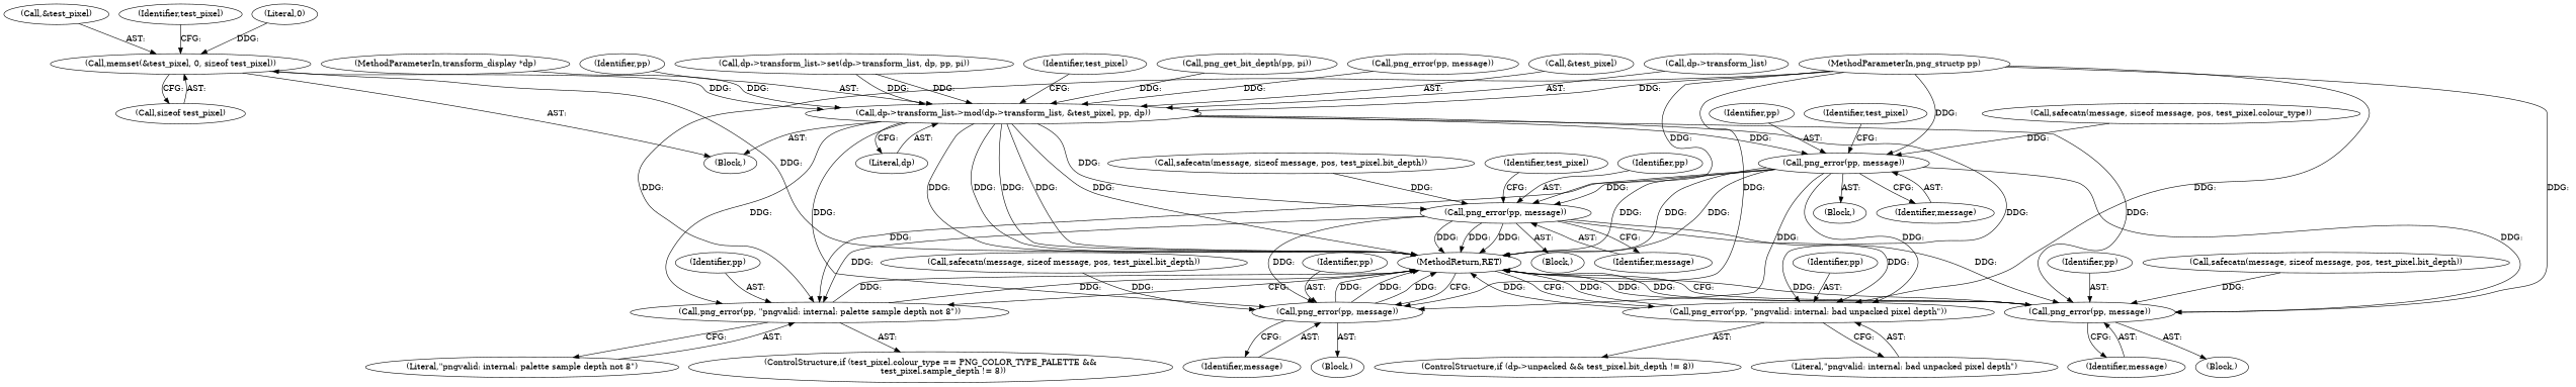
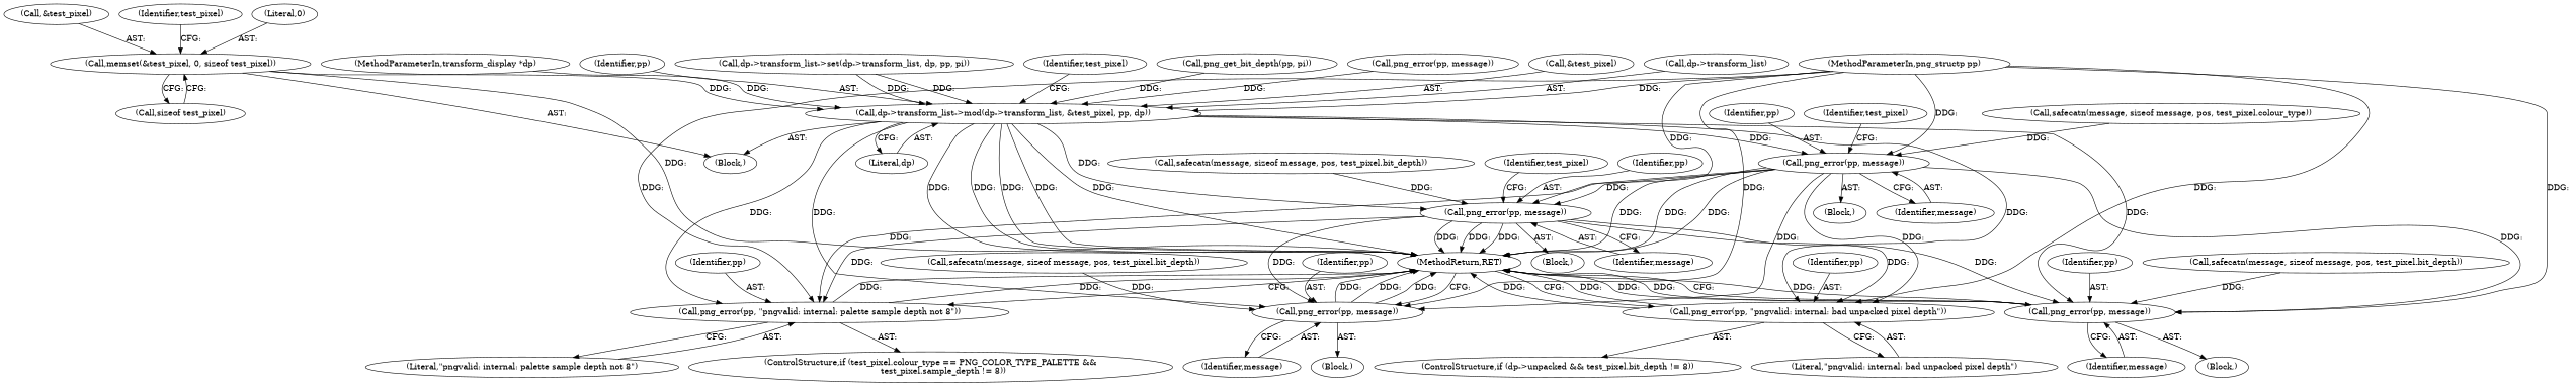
  digraph {
    n1 [label="(Call,memset(&test_pixel, 0, sizeof test_pixel))"]
    n2 [label="(Call,dp->transform_list->mod(dp->transform_list, &test_pixel, pp, dp))"]
    n3 [label="(Call,sizeof test_pixel)"]
    n4 [label="(MethodReturn,RET)"]
    n5 [label="(Block,)"]
    n6 [label="(Call,png_error(pp, message))"]
    n7 [label="(Call,png_error(pp, message))"]
    n8 [label="(Call,png_error(pp, \"pngvalid: internal: palette sample depth not 8\"))"]
    n9 [label="(Call,png_error(pp, \"pngvalid: internal: bad unpacked pixel depth\"))"]
    n10 [label="(Call,png_error(pp, message))"]
    n11 [label="(Call,png_error(pp, message))"]
    n12 [label="(Literal,dp)"]
    n13 [label="(Identifier,message)"]
    n14 [label="(Block,)"]
    n15 [label="(Block,)"]
    n16 [label="(Identifier,message)"]
    n17 [label="(Literal,\"pngvalid: internal: palette sample depth not 8\")"]
    n18 [label="(ControlStructure,if (test_pixel.colour_type == PNG_COLOR_TYPE_PALETTE &&\n          test_pixel.sample_depth != 8))"]
    n19 [label="(ControlStructure,if (dp->unpacked && test_pixel.bit_depth != 8))"]
    n20 [label="(Literal,\"pngvalid: internal: bad unpacked pixel depth\")"]
    n21 [label="(Identifier,message)"]
    n22 [label="(Block,)"]
    n23 [label="(Identifier,message)"]
    n24 [label="(Block,)"]
    n25 [label="(Call,safecatn(message, sizeof message, pos, test_pixel.bit_depth))"]
    n26 [label="(Call,safecatn(message, sizeof message, pos, test_pixel.colour_type))"]
    n27 [label="(Call,dp->transform_list->set(dp->transform_list, dp, pp, pi))"]
    n28 [label="(Identifier,pp)"]
    n29 [label="(Call,&test_pixel)"]
    n30 [label="(Call,safecatn(message, sizeof message, pos, test_pixel.bit_depth))"]
    n31 [label="(Identifier,pp)"]
    n32 [label="(Identifier,pp)"]
    n33 [label="(Identifier,test_pixel)"]
    n34 [label="(Identifier,test_pixel)"]
    n35 [label="(Identifier,test_pixel)"]
    n36 [label="(Call,png_get_bit_depth(pp, pi))"]
    n37 [label="(Call,png_error(pp, message))"]
    n38 [label="(Call,&test_pixel)"]
    n39 [label="(Literal,0)"]
    n40 [label="(Identifier,pp)"]
    n41 [label="(MethodParameterIn,png_structp pp)"]
    n42 [label="(Call,dp->transform_list)"]
    n43 [label="(Call,safecatn(message, sizeof message, pos, test_pixel.bit_depth))"]
    n44 [label="(Identifier,test_pixel)"]
    n45 [label="(MethodParameterIn,transform_display *dp)"]
    n46 [label="(Identifier,pp)"]
    n47 [label="(Identifier,pp)"]
    n48 [label="(Identifier,pp)"]
    n1 -> n2 [label="DDG: "]
    n1 -> n3 [label="CFG: "]
-   n4 -> n1 [label="DDG: "]
+   n1 -> n4 [label="DDG: "]
    n1 -> n5 [label="AST: "]
    n2 -> n4 [label="DDG: "]
    n2 -> n4 [label="DDG: "]
    n2 -> n4 [label="DDG: "]
    n2 -> n4 [label="DDG: "]
    n2 -> n4 [label="DDG: "]
    n2 -> n5 [label="AST: "]
    n2 -> n6 [label="DDG: "]
    n2 -> n7 [label="DDG: "]
    n2 -> n8 [label="DDG: "]
    n2 -> n9 [label="DDG: "]
    n2 -> n10 [label="DDG: "]
    n2 -> n11 [label="DDG: "]
    n2 -> n12 [label="CFG: "]
-   n3 -> n1 [label="AST: "]
+   n3 -> n1 [label="CFG: "]
    n4 -> n8 [label="CFG: "]
    n4 -> n9 [label="CFG: "]
    n4 -> n10 [label="CFG: "]
    n4 -> n11 [label="CFG: "]
    n6 -> n4 [label="DDG: "]
    n6 -> n4 [label="DDG: "]
    n6 -> n4 [label="DDG: "]
    n6 -> n7 [label="DDG: "]
    n6 -> n8 [label="DDG: "]
    n6 -> n9 [label="DDG: "]
    n6 -> n10 [label="DDG: "]
    n6 -> n11 [label="DDG: "]
    n6 -> n13 [label="CFG: "]
    n6 -> n14 [label="AST: "]
    n7 -> n4 [label="DDG: "]
    n7 -> n4 [label="DDG: "]
    n7 -> n4 [label="DDG: "]
    n7 -> n8 [label="DDG: "]
    n7 -> n9 [label="DDG: "]
    n7 -> n10 [label="DDG: "]
    n7 -> n11 [label="DDG: "]
    n7 -> n15 [label="AST: "]
    n7 -> n16 [label="CFG: "]
    n8 -> n4 [label="DDG: "]
    n8 -> n4 [label="DDG: "]
    n8 -> n17 [label="CFG: "]
    n8 -> n18 [label="AST: "]
    n9 -> n4 [label="DDG: "]
    n9 -> n4 [label="DDG: "]
    n9 -> n19 [label="AST: "]
    n9 -> n20 [label="CFG: "]
    n10 -> n4 [label="DDG: "]
    n10 -> n4 [label="DDG: "]
    n10 -> n4 [label="DDG: "]
    n10 -> n21 [label="CFG: "]
    n10 -> n22 [label="AST: "]
    n11 -> n4 [label="DDG: "]
    n11 -> n4 [label="DDG: "]
    n11 -> n4 [label="DDG: "]
    n11 -> n23 [label="CFG: "]
    n11 -> n24 [label="AST: "]
    n12 -> n2 [label="AST: "]
    n13 -> n6 [label="AST: "]
    n16 -> n7 [label="AST: "]
    n17 -> n8 [label="AST: "]
    n20 -> n9 [label="AST: "]
    n21 -> n10 [label="AST: "]
    n23 -> n11 [label="AST: "]
    n25 -> n7 [label="DDG: "]
    n26 -> n6 [label="DDG: "]
    n27 -> n2 [label="DDG: "]
    n27 -> n2 [label="DDG: "]
    n28 -> n6 [label="AST: "]
    n29 -> n1 [label="AST: "]
    n30 -> n11 [label="DDG: "]
    n31 -> n10 [label="AST: "]
    n32 -> n8 [label="AST: "]
    n33 -> n1 [label="CFG: "]
    n34 -> n6 [label="CFG: "]
    n35 -> n2 [label="CFG: "]
    n36 -> n2 [label="DDG: "]
    n37 -> n2 [label="DDG: "]
    n38 -> n2 [label="AST: "]
-   n39 -> n1 [label="DDG: "]
+   n39 -> n1 [label="AST: "]
    n40 -> n11 [label="AST: "]
    n41 -> n2 [label="DDG: "]
    n41 -> n6 [label="DDG: "]
    n41 -> n7 [label="DDG: "]
    n41 -> n8 [label="DDG: "]
    n41 -> n9 [label="DDG: "]
    n41 -> n10 [label="DDG: "]
    n41 -> n11 [label="DDG: "]
    n42 -> n2 [label="AST: "]
    n43 -> n10 [label="DDG: "]
    n44 -> n7 [label="CFG: "]
    n45 -> n2 [label="DDG: "]
    n46 -> n9 [label="AST: "]
    n47 -> n7 [label="AST: "]
    n48 -> n2 [label="AST: "]
  }
